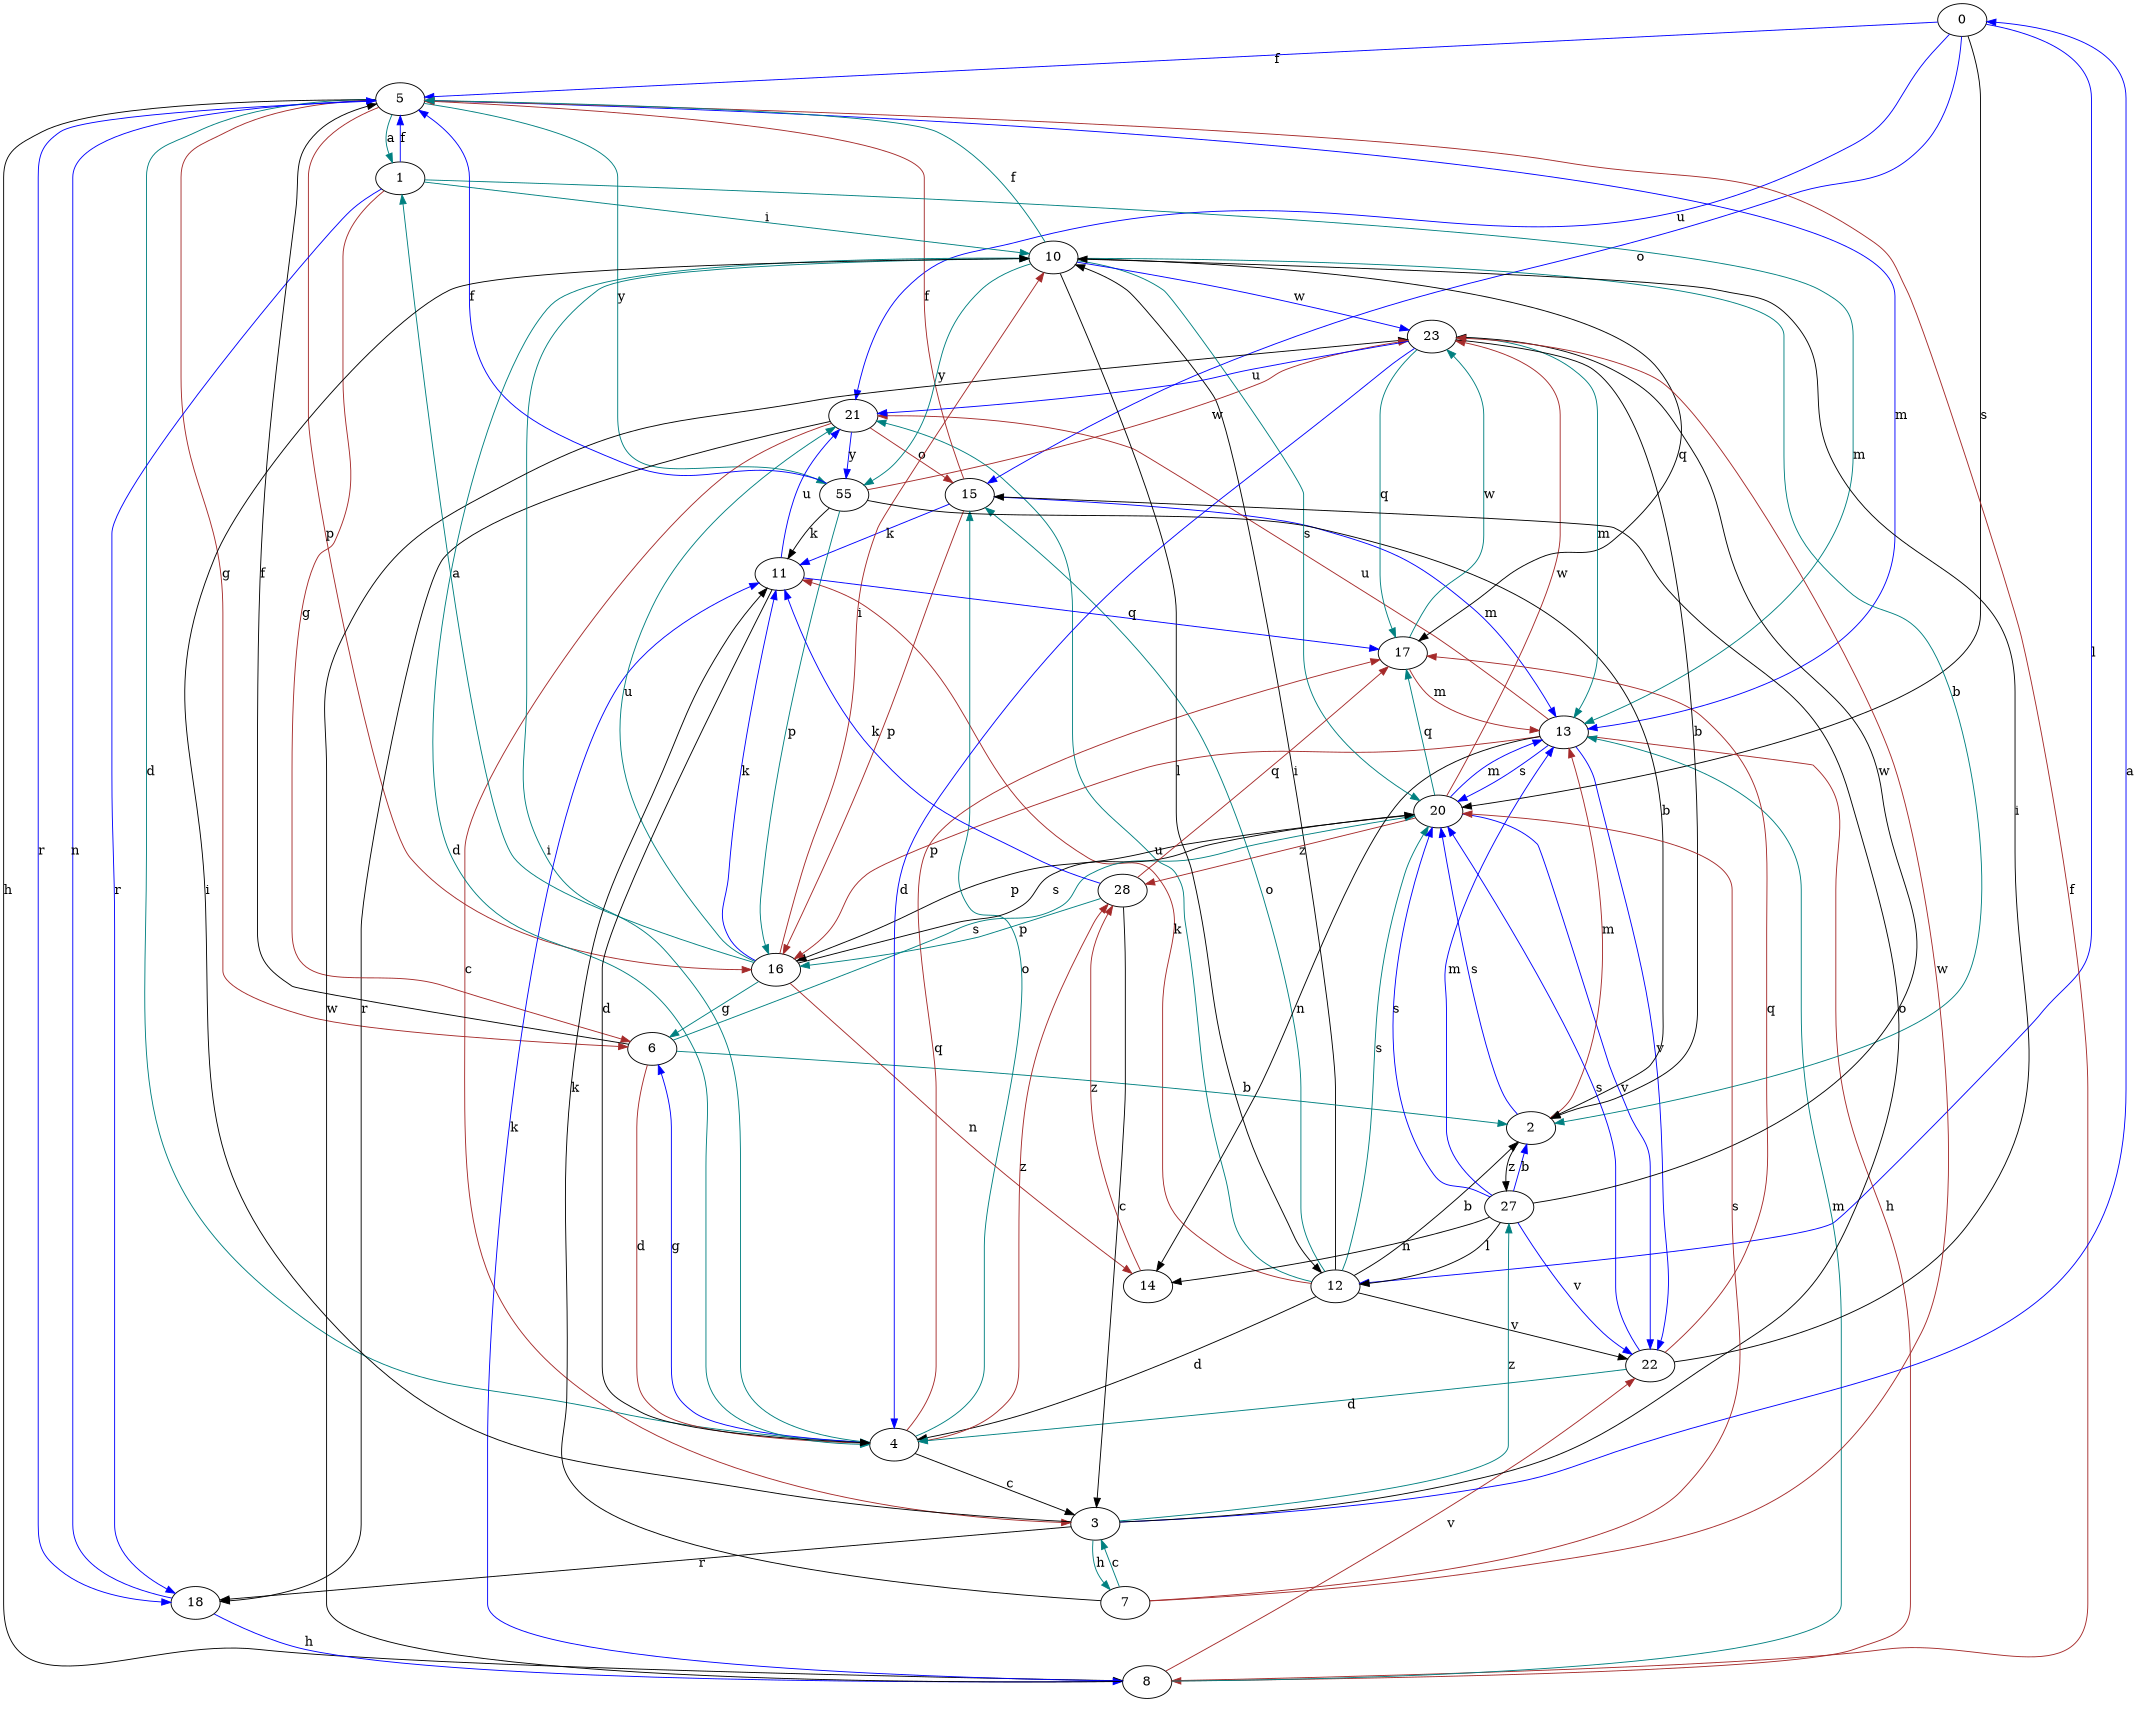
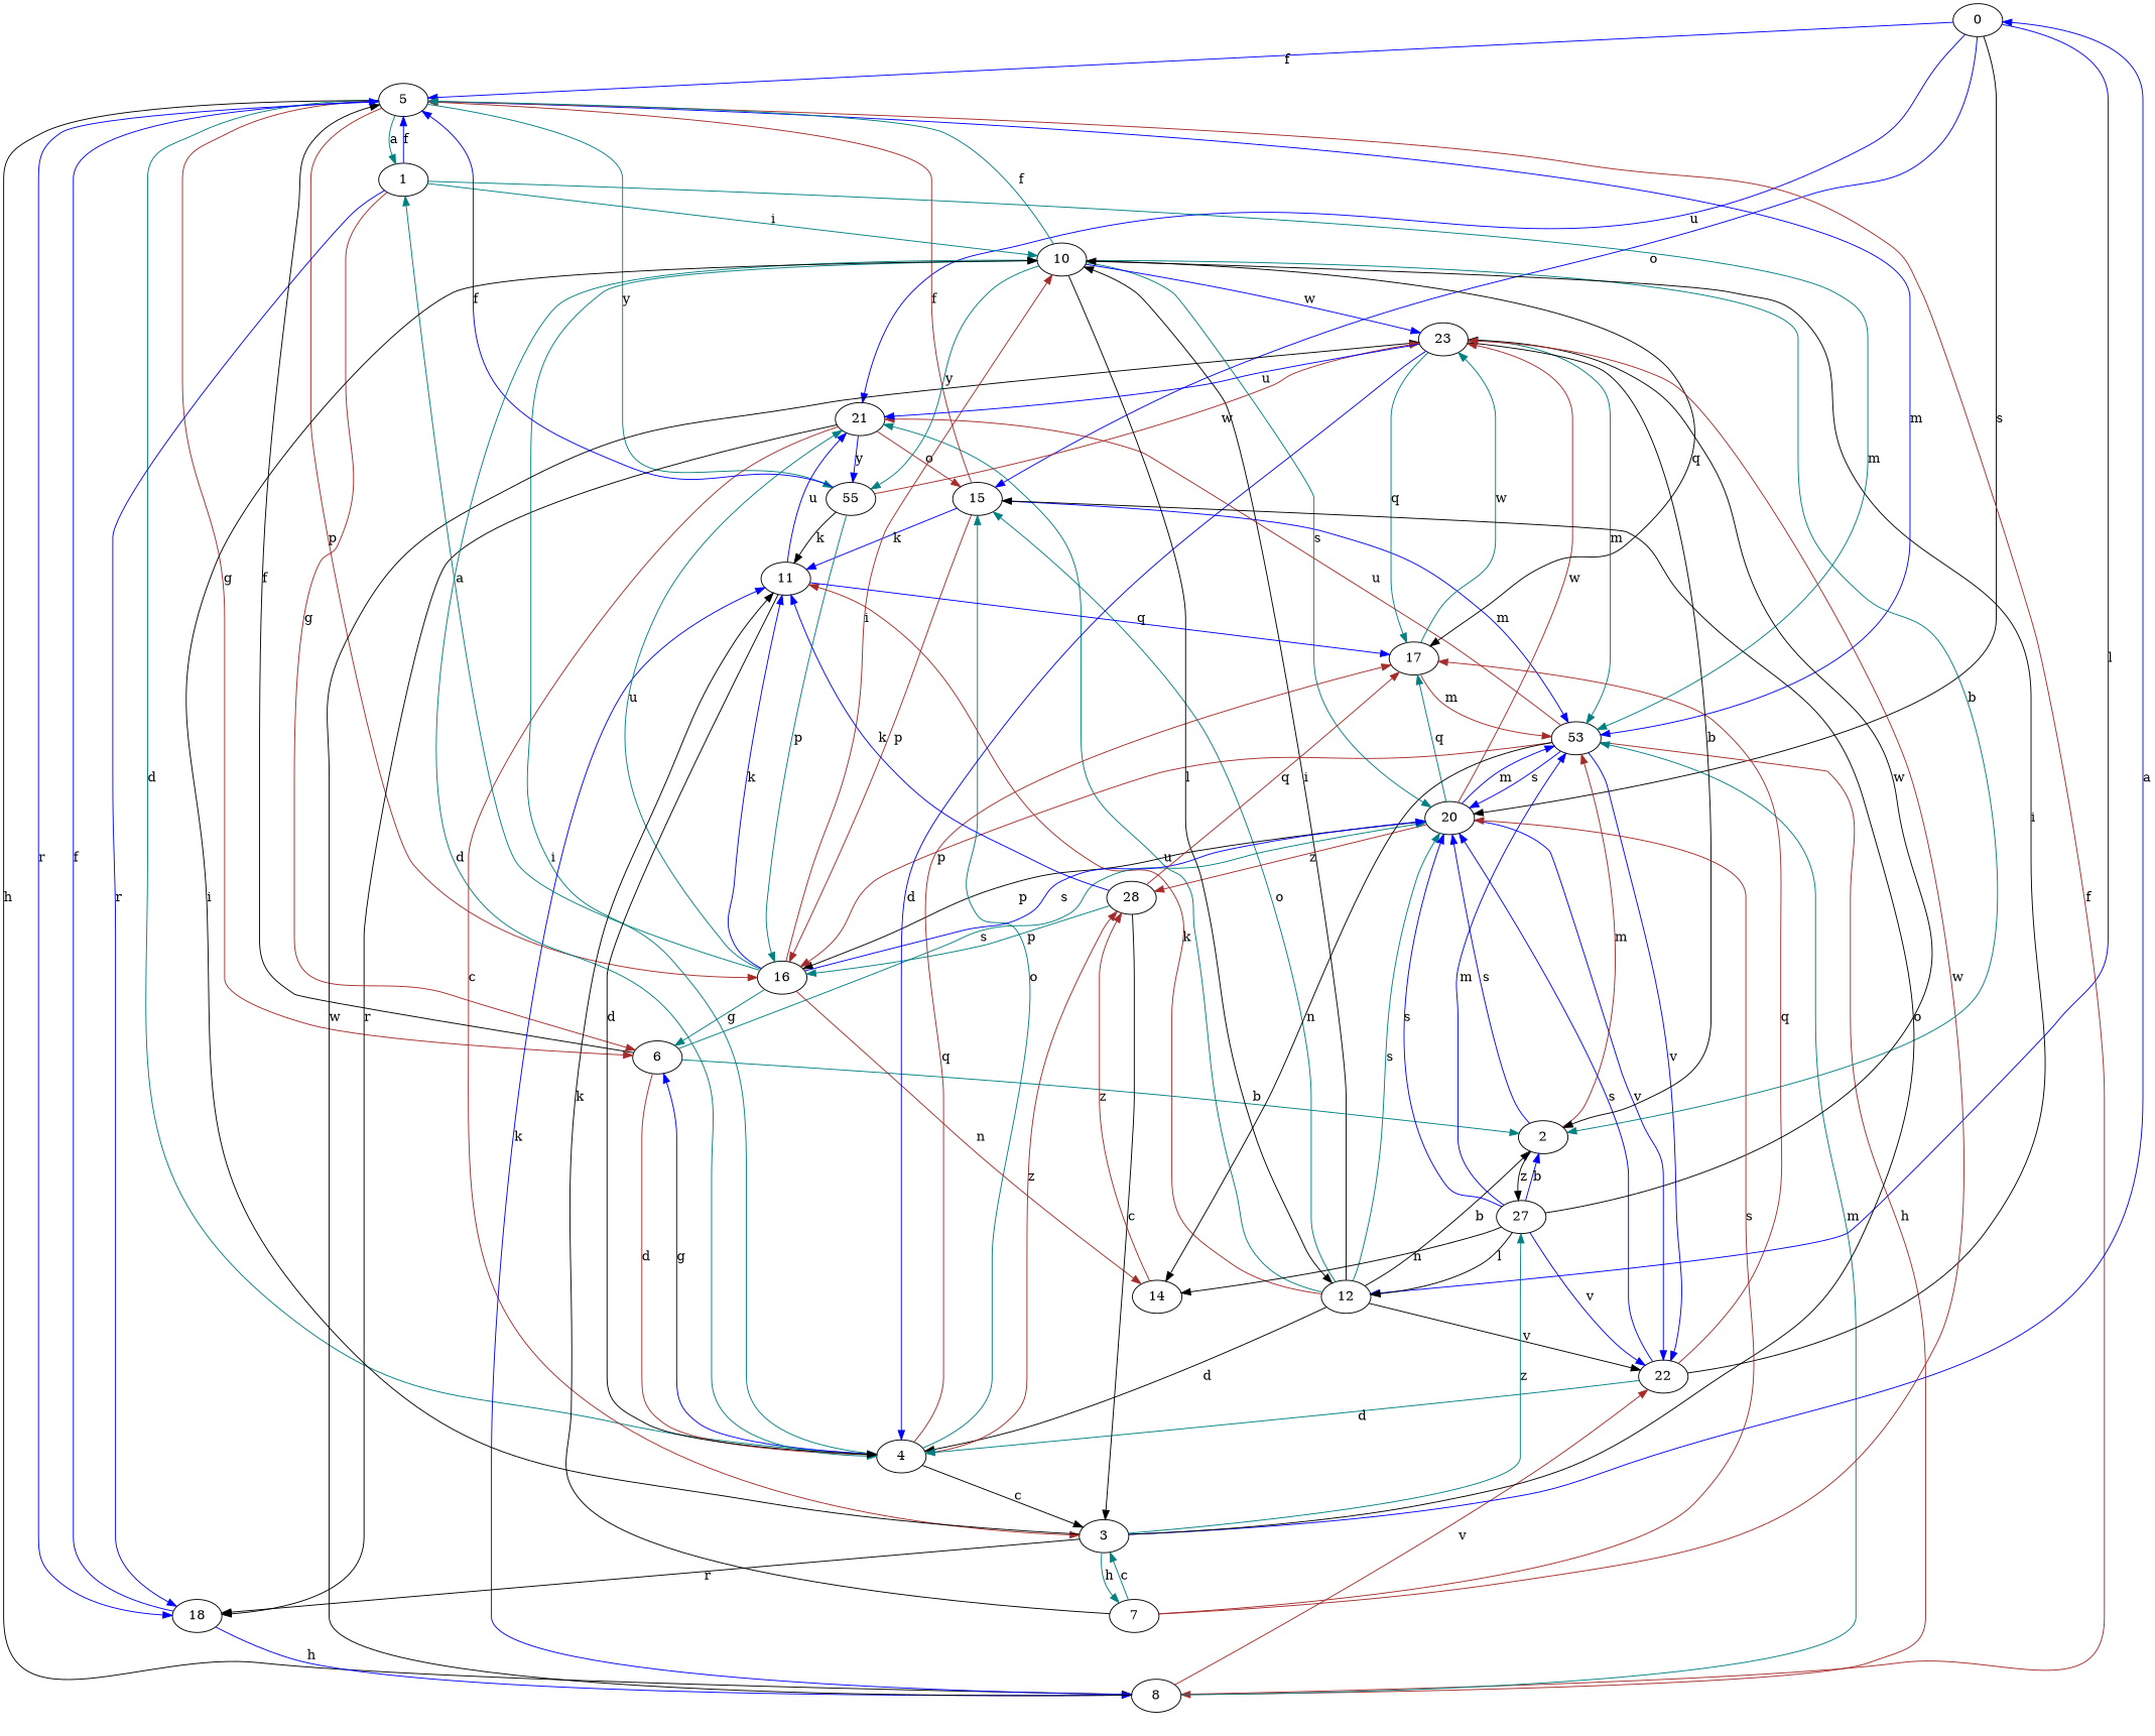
  strict digraph {
    edge [color=blue]
    0
    5
    12
    15
    20
    21
    1
    6
-   13
+   13 [label=53]
    18
    4
    8
    16
    n14 [label=55]
    10
    2
    11
    22
    17
    28
    23
    3
    14
    27
    7
    0 -> 5 [label=f]
    0 -> 12 [label=l]
    0 -> 15 [label=o]
    0 -> 20 [color=black label=s]
    0 -> 21 [label=u]
    5 -> 1 [color=teal label=a]
    5 -> 6 [color=brown label=g]
    5 -> 13 [label=m]
    5 -> 18 [label=r]
    5 -> 4 [color=teal label=d]
    5 -> 8 [color=black label=h]
    5 -> 16 [color=brown label=p]
    5 -> n14 [color=teal label=y]
    12 -> 15 [color=teal label=o]
    12 -> 20 [color=teal label=s]
    12 -> 21 [color=teal label=u]
    12 -> 4 [color=black label=d]
    12 -> 10 [color=black label=i]
    12 -> 2 [color=black label=b]
    12 -> 11 [color=brown label=k]
    12 -> 22 [color=black label=v]
    15 -> 5 [color=brown label=f]
    15 -> 13 [label=m]
    15 -> 16 [color=brown label=p]
    15 -> 11 [label=k]
    20 -> 13 [label=m]
    20 -> 16 [color=black label=p]
    20 -> 22 [label=v]
    20 -> 17 [color=teal label=q]
    20 -> 28 [color=brown label=z]
    20 -> 23 [color=brown label=w]
    21 -> 15 [color=brown label=o]
    21 -> 18 [color=black label=r]
    21 -> n14 [label=y]
    21 -> 3 [color=brown label=c]
    1 -> 5 [label=f]
    1 -> 6 [color=brown label=g]
    1 -> 13 [color=teal label=m]
    1 -> 18 [label=r]
    1 -> 10 [color=teal label=i]
    6 -> 5 [color=black label=f]
    6 -> 20 [color=teal label=s]
    6 -> 4 [color=brown label=d]
    6 -> 2 [color=teal label=b]
    13 -> 20 [label=s]
    13 -> 21 [color=brown label=u]
    13 -> 8 [color=brown label=h]
    13 -> 16 [color=brown label=p]
    13 -> 22 [label=v]
    13 -> 14 [color=black label=n]
-   18 -> 5 [label=n]
+   18 -> 5 [label=f]
    18 -> 8 [label=h]
    4 -> 15 [color=teal label=o]
    4 -> 6 [label=g]
    4 -> 10 [color=teal label=i]
    4 -> 17 [color=brown label=q]
    4 -> 28 [color=brown label=z]
    4 -> 3 [color=black label=c]
    8 -> 5 [color=brown label=f]
    8 -> 13 [color=teal label=m]
    8 -> 11 [label=k]
    8 -> 22 [color=brown label=v]
    8 -> 23 [color=black label=w]
-   16 -> 20 [color=black label=s]
+   16 -> 20 [label=s]
    16 -> 21 [color=teal label=u]
    16 -> 1 [color=teal label=a]
    16 -> 6 [color=teal label=g]
    16 -> 10 [color=brown label=i]
    16 -> 11 [label=k]
    16 -> 14 [color=brown label=n]
    n14 -> 5 [label=f]
    n14 -> 16 [color=teal label=p]
-   n14 -> 2 [color=black label=b]
    n14 -> 11 [color=black label=k]
    n14 -> 23 [color=brown label=w]
    10 -> 5 [color=teal label=f]
    10 -> 12 [color=black label=l]
    10 -> 20 [color=teal label=s]
    10 -> 4 [color=teal label=d]
    10 -> n14 [color=teal label=y]
    10 -> 2 [color=teal label=b]
    10 -> 17 [color=black label=q]
    10 -> 23 [label=w]
    2 -> 20 [label=s]
    2 -> 13 [color=brown label=m]
    2 -> 27 [color=black label=z]
    11 -> 21 [label=u]
    11 -> 4 [color=black label=d]
    11 -> 17 [label=q]
    22 -> 20 [label=s]
    22 -> 4 [color=teal label=d]
    22 -> 10 [color=black label=i]
    22 -> 17 [color=brown label=q]
    17 -> 13 [color=brown label=m]
    17 -> 23 [color=teal label=w]
    28 -> 16 [color=teal label=p]
    28 -> 11 [label=k]
    28 -> 17 [color=brown label=q]
    28 -> 3 [color=black label=c]
    23 -> 21 [label=u]
    23 -> 13 [color=teal label=m]
    23 -> 4 [label=d]
    23 -> 2 [color=black label=b]
    23 -> 17 [color=teal label=q]
    3 -> 0 [label=a]
    3 -> 15 [color=black label=o]
    3 -> 18 [color=black label=r]
    3 -> 10 [color=black label=i]
    3 -> 27 [color=teal label=z]
    3 -> 7 [color=teal label=h]
    14 -> 28 [color=brown label=z]
    27 -> 12 [color=black label=l]
    27 -> 20 [label=s]
    27 -> 13 [label=m]
    27 -> 2 [label=b]
    27 -> 22 [label=v]
    27 -> 23 [color=black label=w]
    27 -> 14 [color=black label=n]
    7 -> 20 [color=brown label=s]
    7 -> 11 [color=black label=k]
    7 -> 23 [color=brown label=w]
    7 -> 3 [color=teal label=c]
  }
